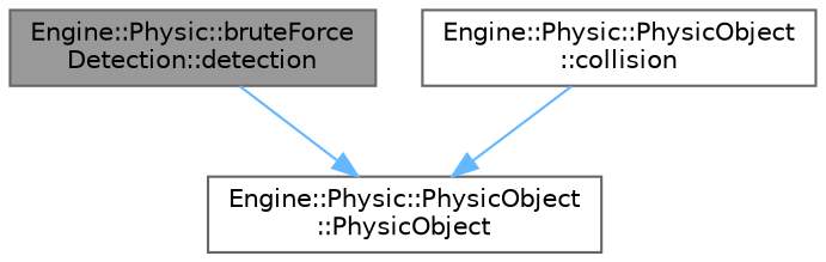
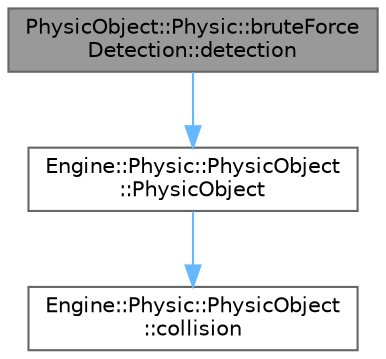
  digraph {
    rankdir=TB
    node [color=grey40 fillcolor=white fontname=Helvetica fontsize=10 shape=box style=filled]
    edge [color=steelblue1 fontname=Helvetica fontsize=10 labelfontname=Helvetica labelfontsize=10 style=solid]
-   n1 [color=gray40 fillcolor=grey60 fontcolor=black height=0.2 label="Engine::Physic::bruteForce\lDetection::detection" width=0.4]
+   n1 [color=gray40 fillcolor=grey60 fontcolor=black height=0.2 label="PhysicObject::Physic::bruteForce\lDetection::detection" width=0.4]
    n2 [height=0.2 label="Engine::Physic::PhysicObject\l::PhysicObject" width=0.4]
    n3 [height=0.2 label="Engine::Physic::PhysicObject\l::collision" width=0.4]
    n1 -> n2
-   n3 -> n2
+   n2 -> n3
  }
